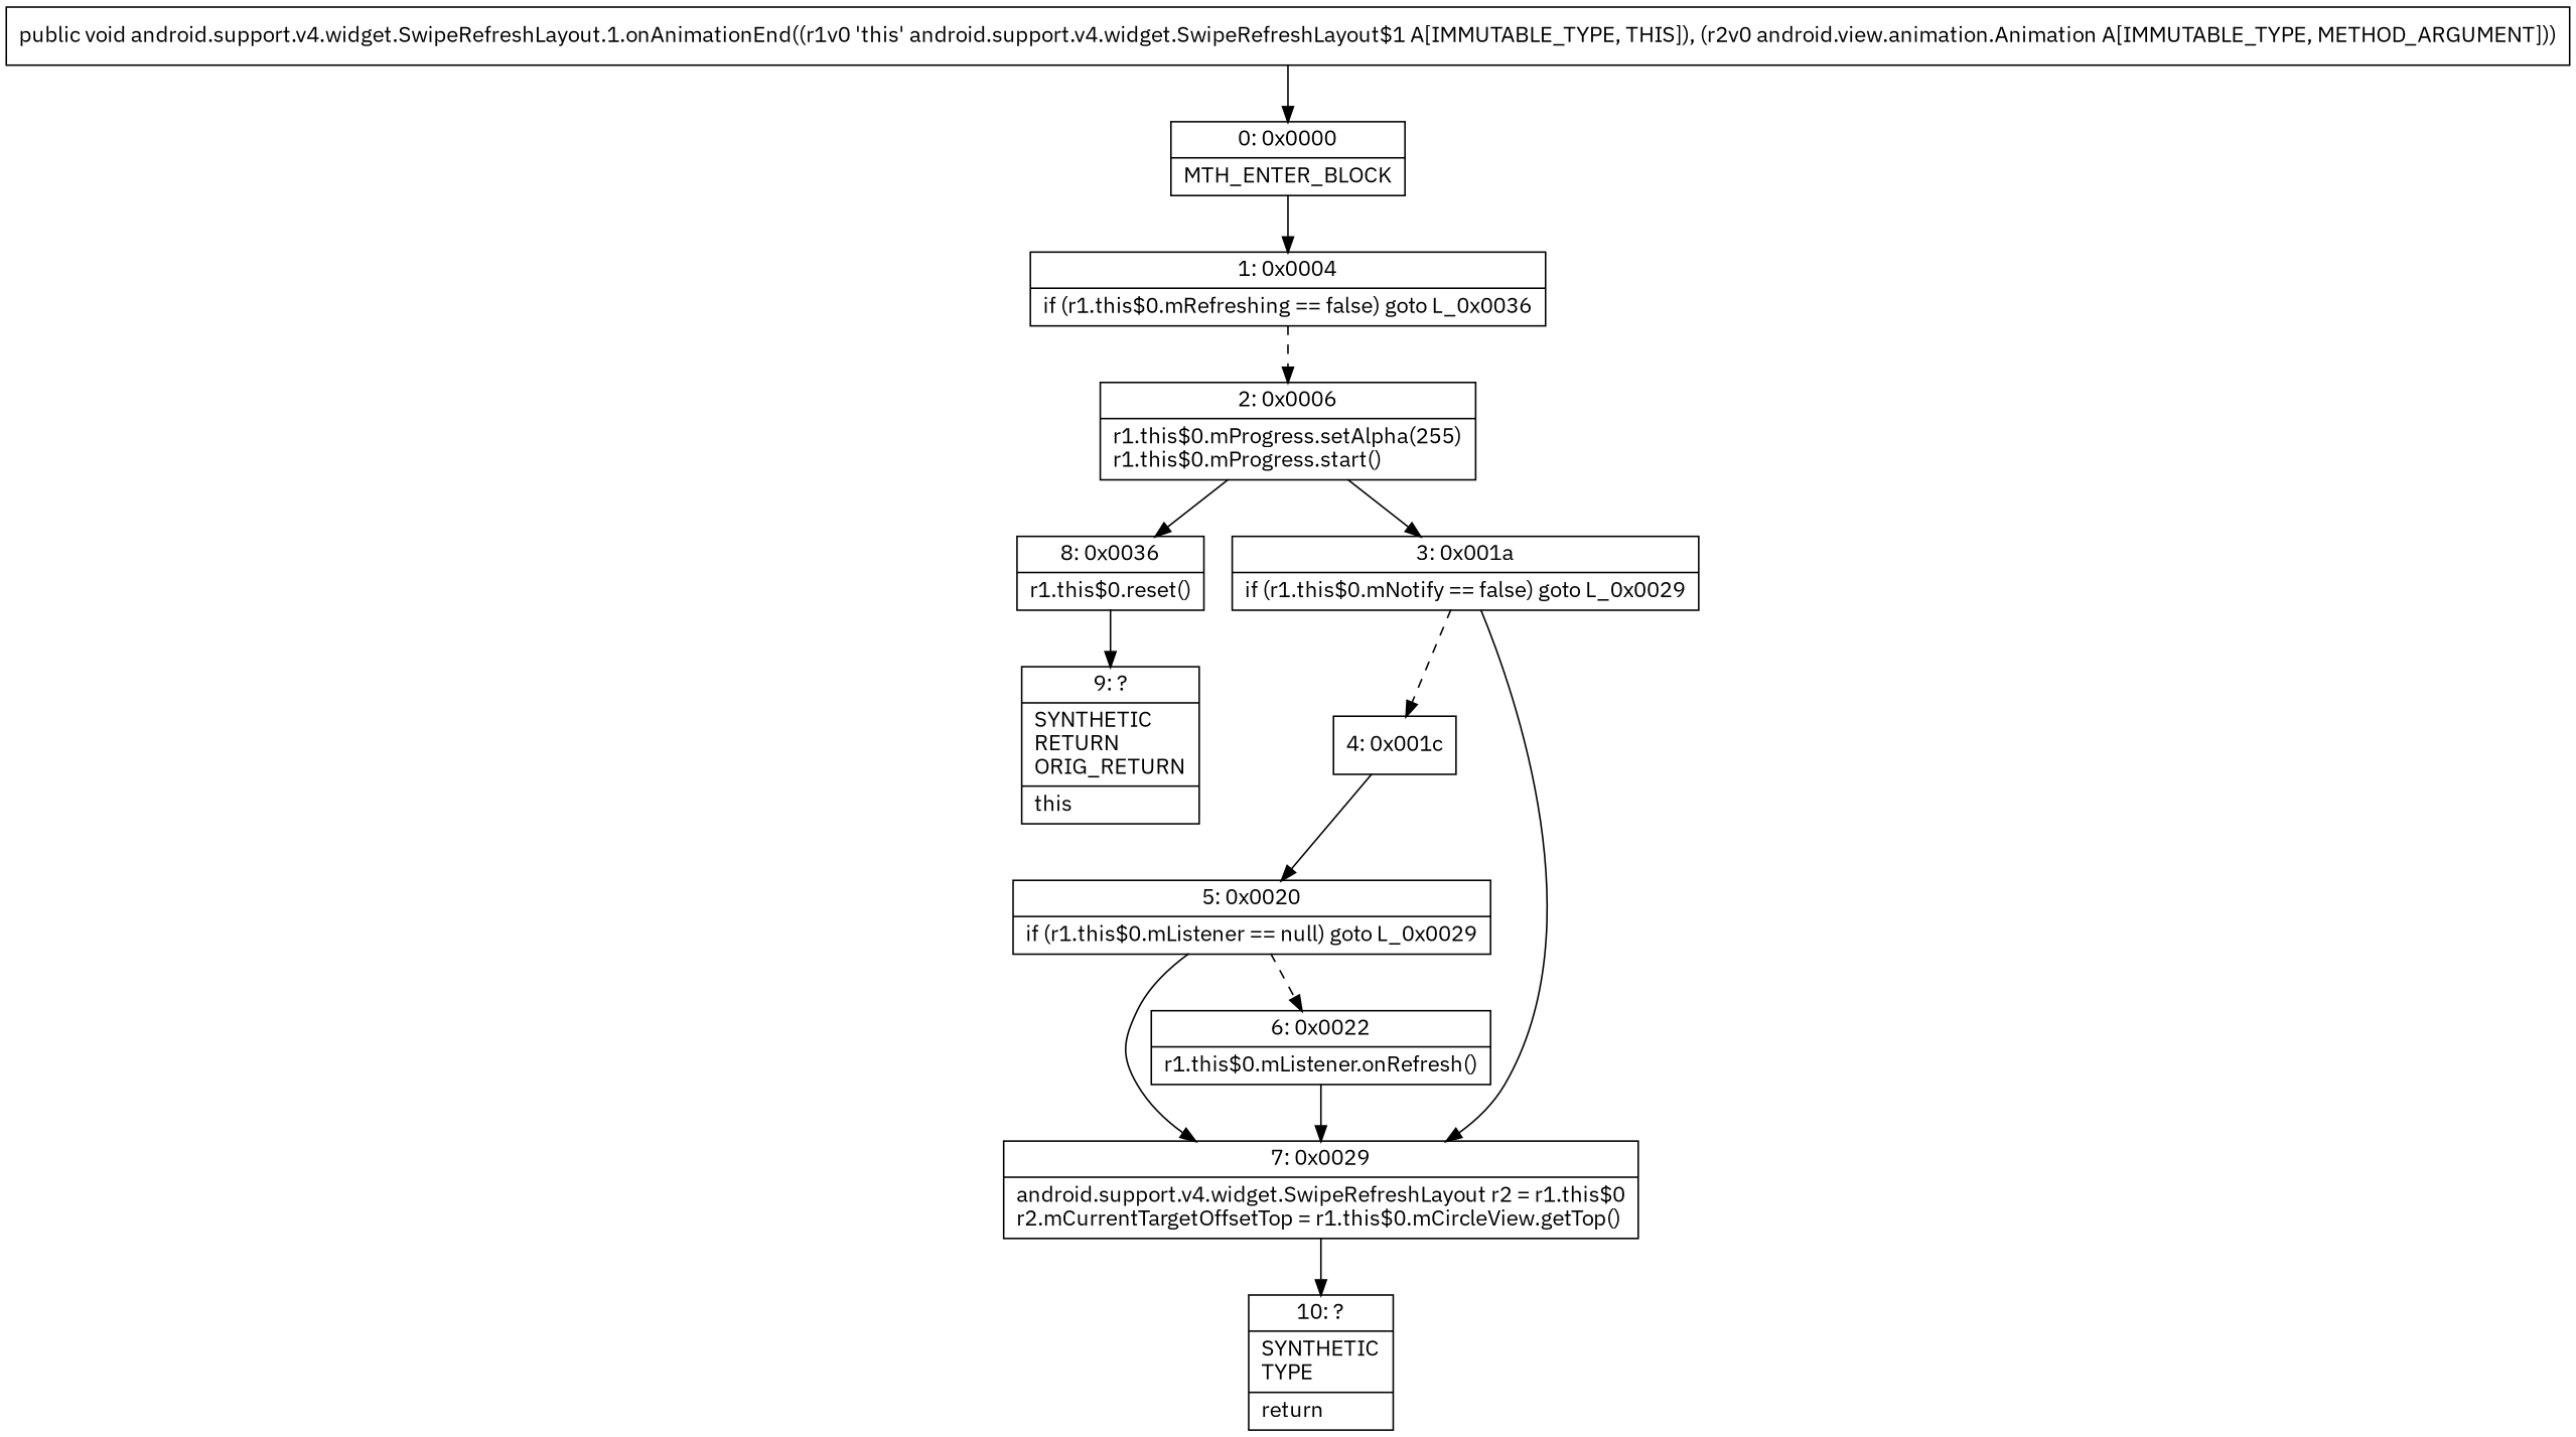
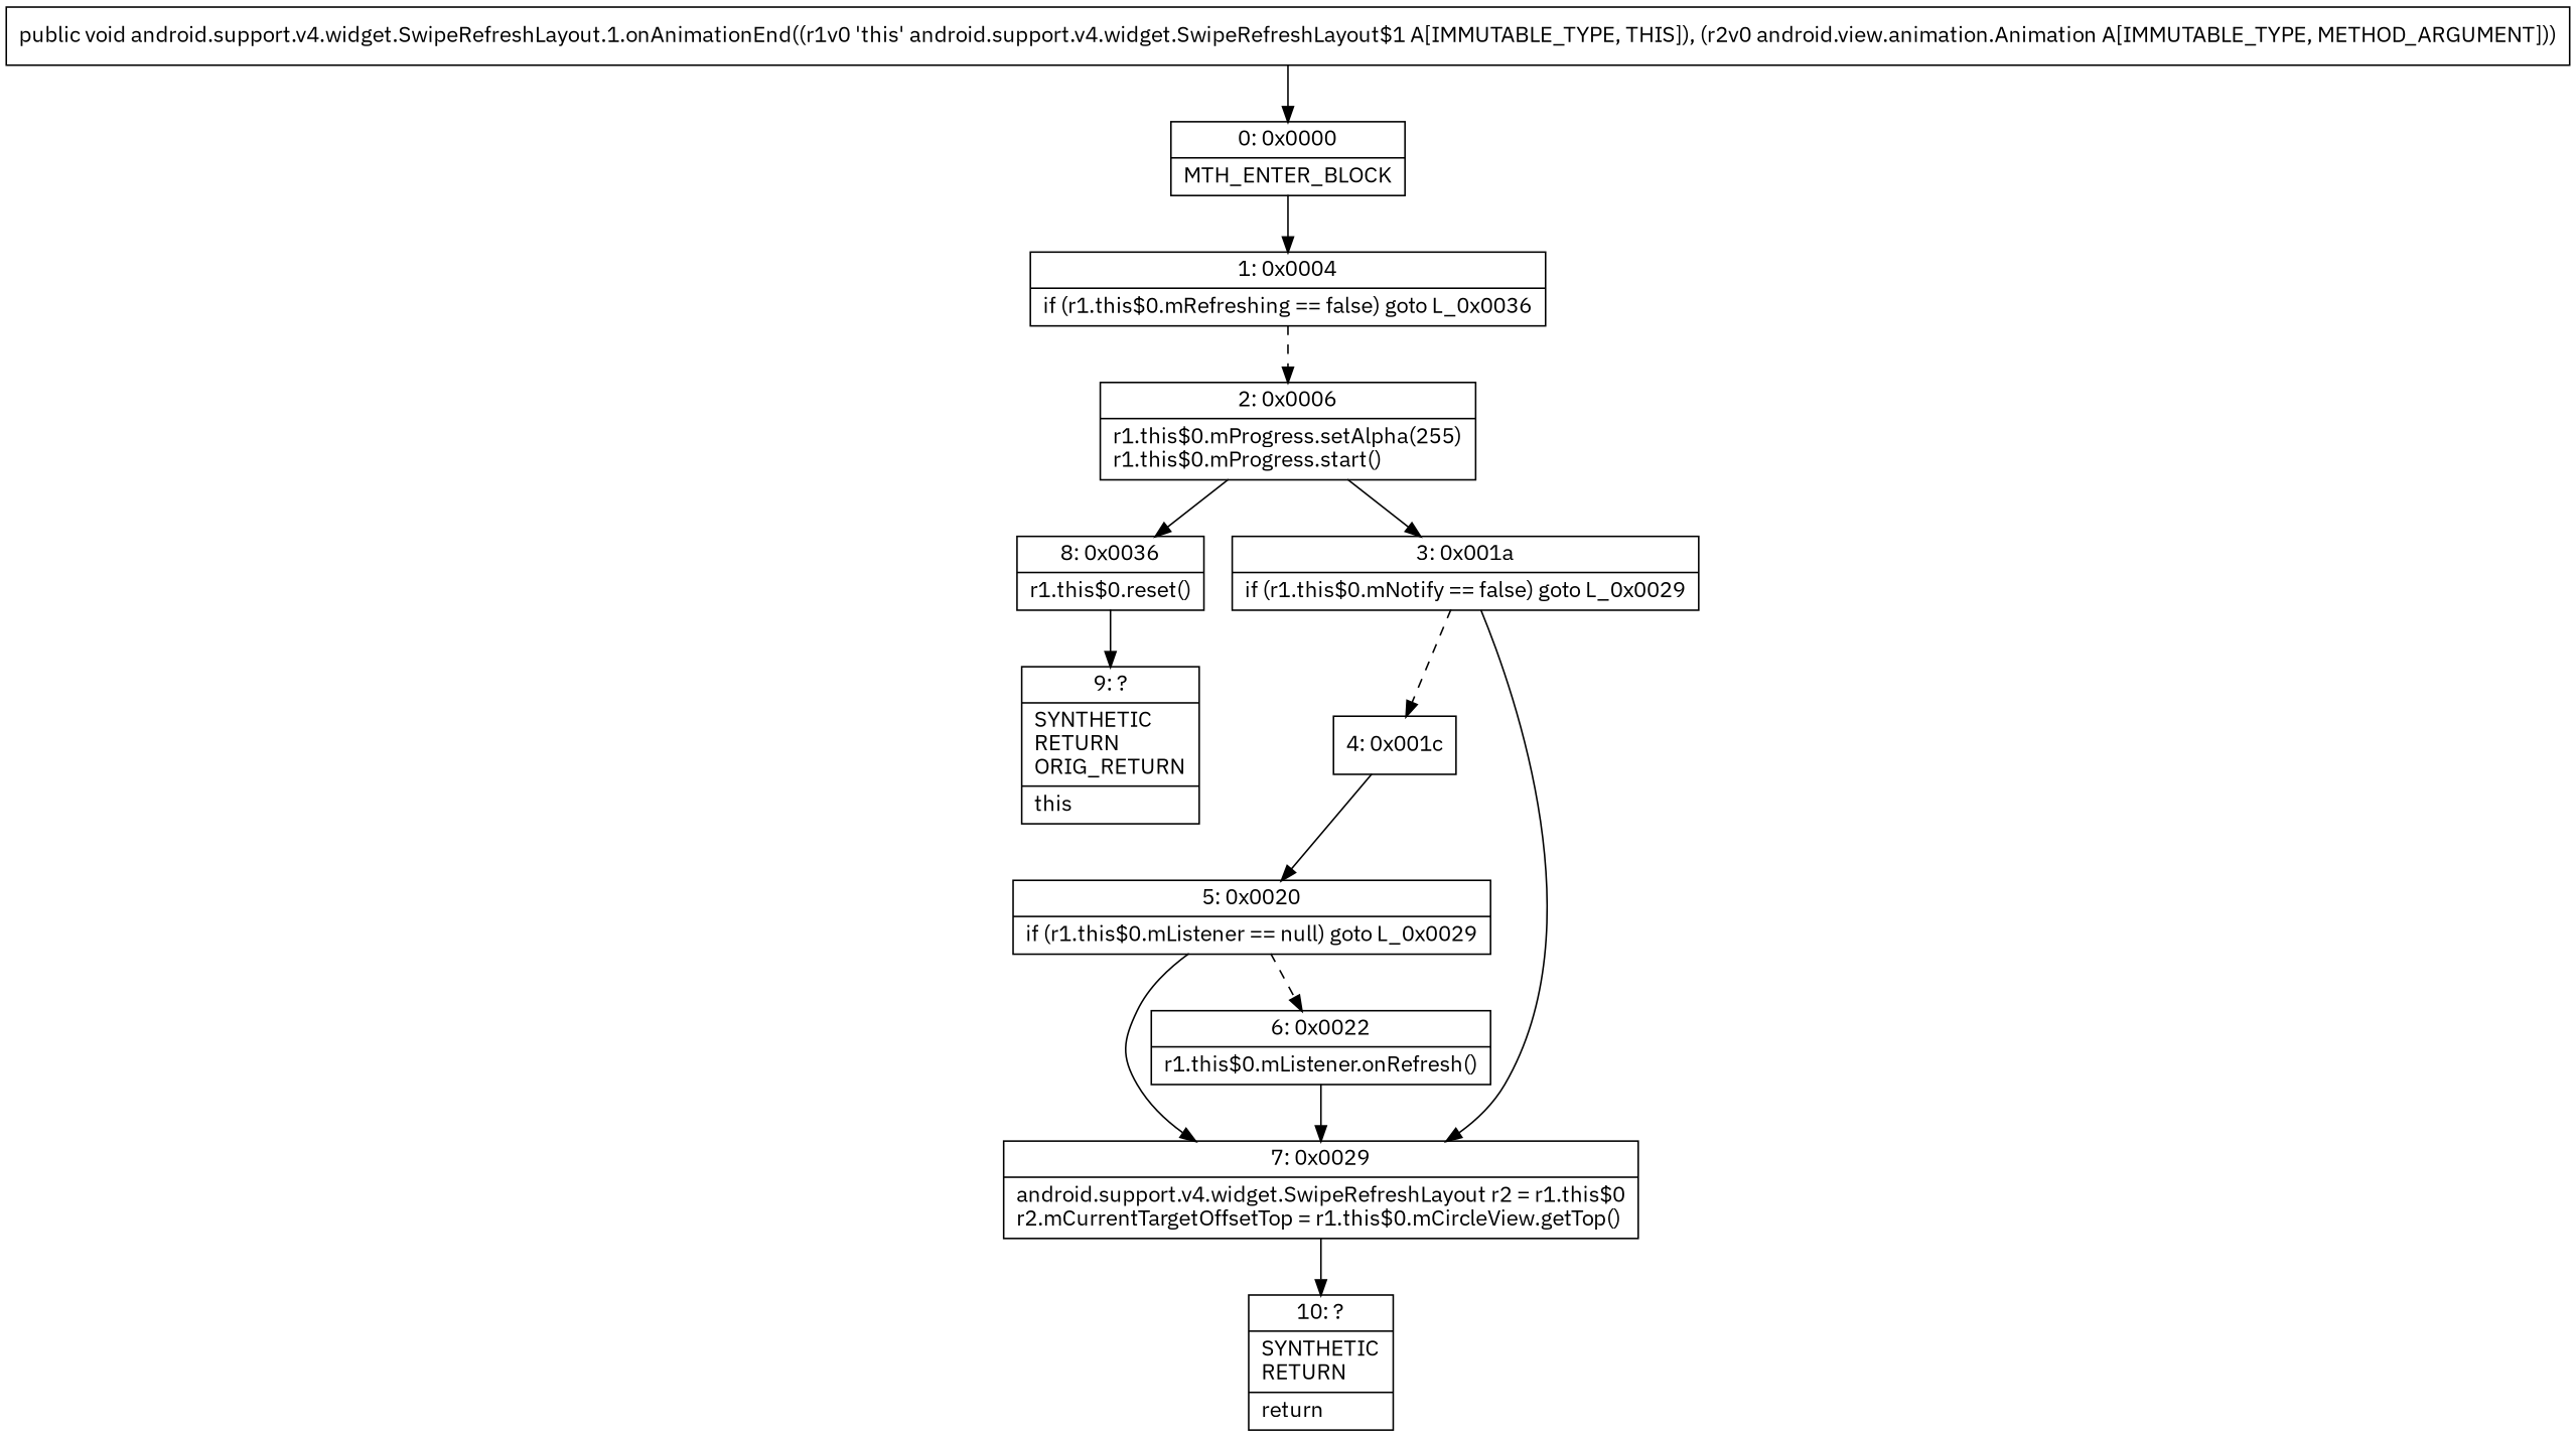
  digraph {
    fontname="IBM Plex Sans"
    node [fontname="IBM Plex Sans" shape=record]
    edge [fontname="IBM Plex Sans"]
    n1 [label="{0\:\ 0x0000|MTH_ENTER_BLOCK\l}"]
    n2 [label="{1\:\ 0x0004|if (r1.this$0.mRefreshing == false) goto L_0x0036\l}"]
    n3 [label="{2\:\ 0x0006|r1.this$0.mProgress.setAlpha(255)\lr1.this$0.mProgress.start()\l}"]
    n4 [label="{8\:\ 0x0036|r1.this$0.reset()\l}"]
    n5 [label="{3\:\ 0x001a|if (r1.this$0.mNotify == false) goto L_0x0029\l}"]
    n6 [label="{9\:\ ?|SYNTHETIC\lRETURN\lORIG_RETURN\l|this\l}"]
    n7 [label="{4\:\ 0x001c}"]
    n8 [label="{7\:\ 0x0029|android.support.v4.widget.SwipeRefreshLayout r2 = r1.this$0\lr2.mCurrentTargetOffsetTop = r1.this$0.mCircleView.getTop()\l}"]
    n9 [label="{5\:\ 0x0020|if (r1.this$0.mListener == null) goto L_0x0029\l}"]
-   n10 [label="{10\:\ ?|SYNTHETIC\lTYPE\l|return\l}"]
+   n10 [label="{10\:\ ?|SYNTHETIC\lRETURN\l|return\l}"]
    n11 [label="{6\:\ 0x0022|r1.this$0.mListener.onRefresh()\l}"]
    n12 [label="{public void android.support.v4.widget.SwipeRefreshLayout.1.onAnimationEnd((r1v0 'this' android.support.v4.widget.SwipeRefreshLayout$1 A[IMMUTABLE_TYPE, THIS]), (r2v0 android.view.animation.Animation A[IMMUTABLE_TYPE, METHOD_ARGUMENT])) }"]
    n1 -> n2
    n2 -> n3 [style=dashed]
    n3 -> n4
    n3 -> n5
    n4 -> n6
    n5 -> n7 [style=dashed]
    n5 -> n8
    n7 -> n9
    n8 -> n10
    n9 -> n8
    n9 -> n11 [style=dashed]
    n11 -> n8
    n12 -> n1
  }
